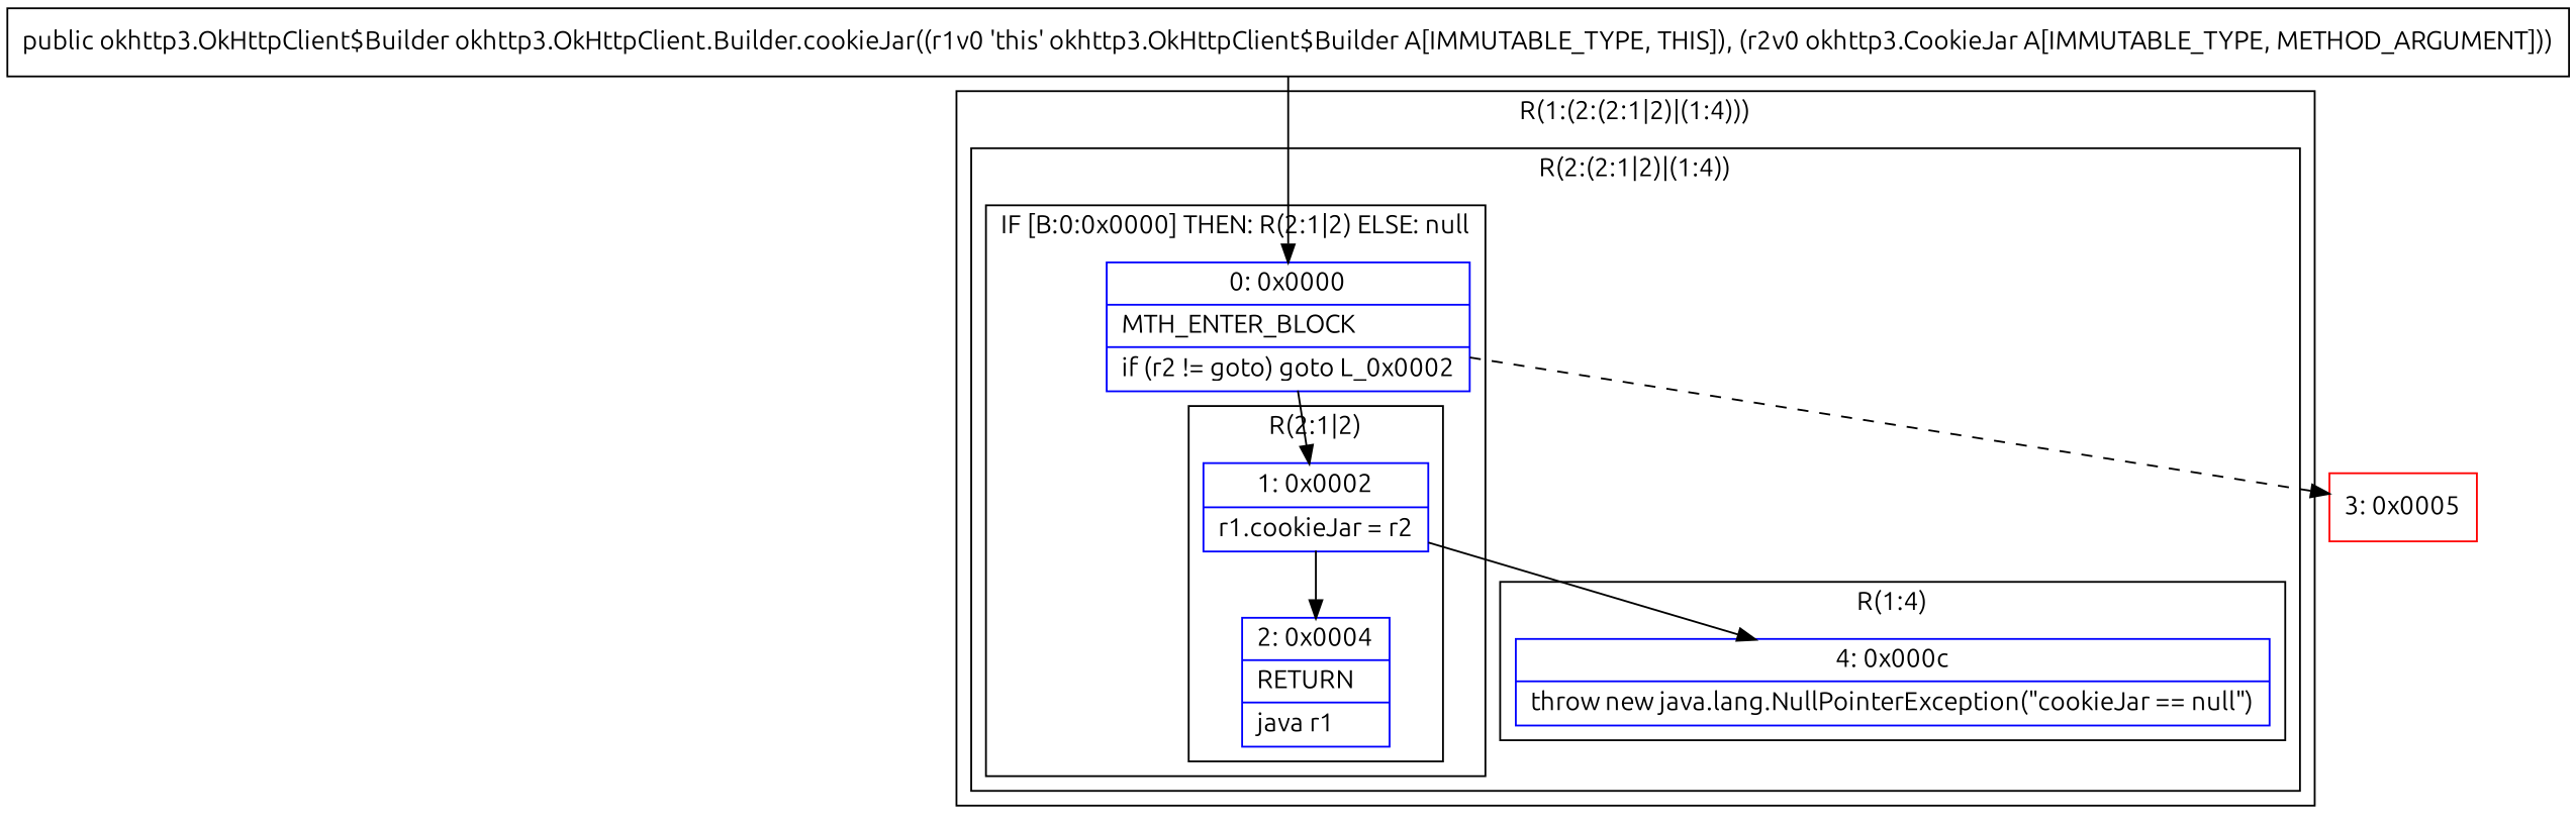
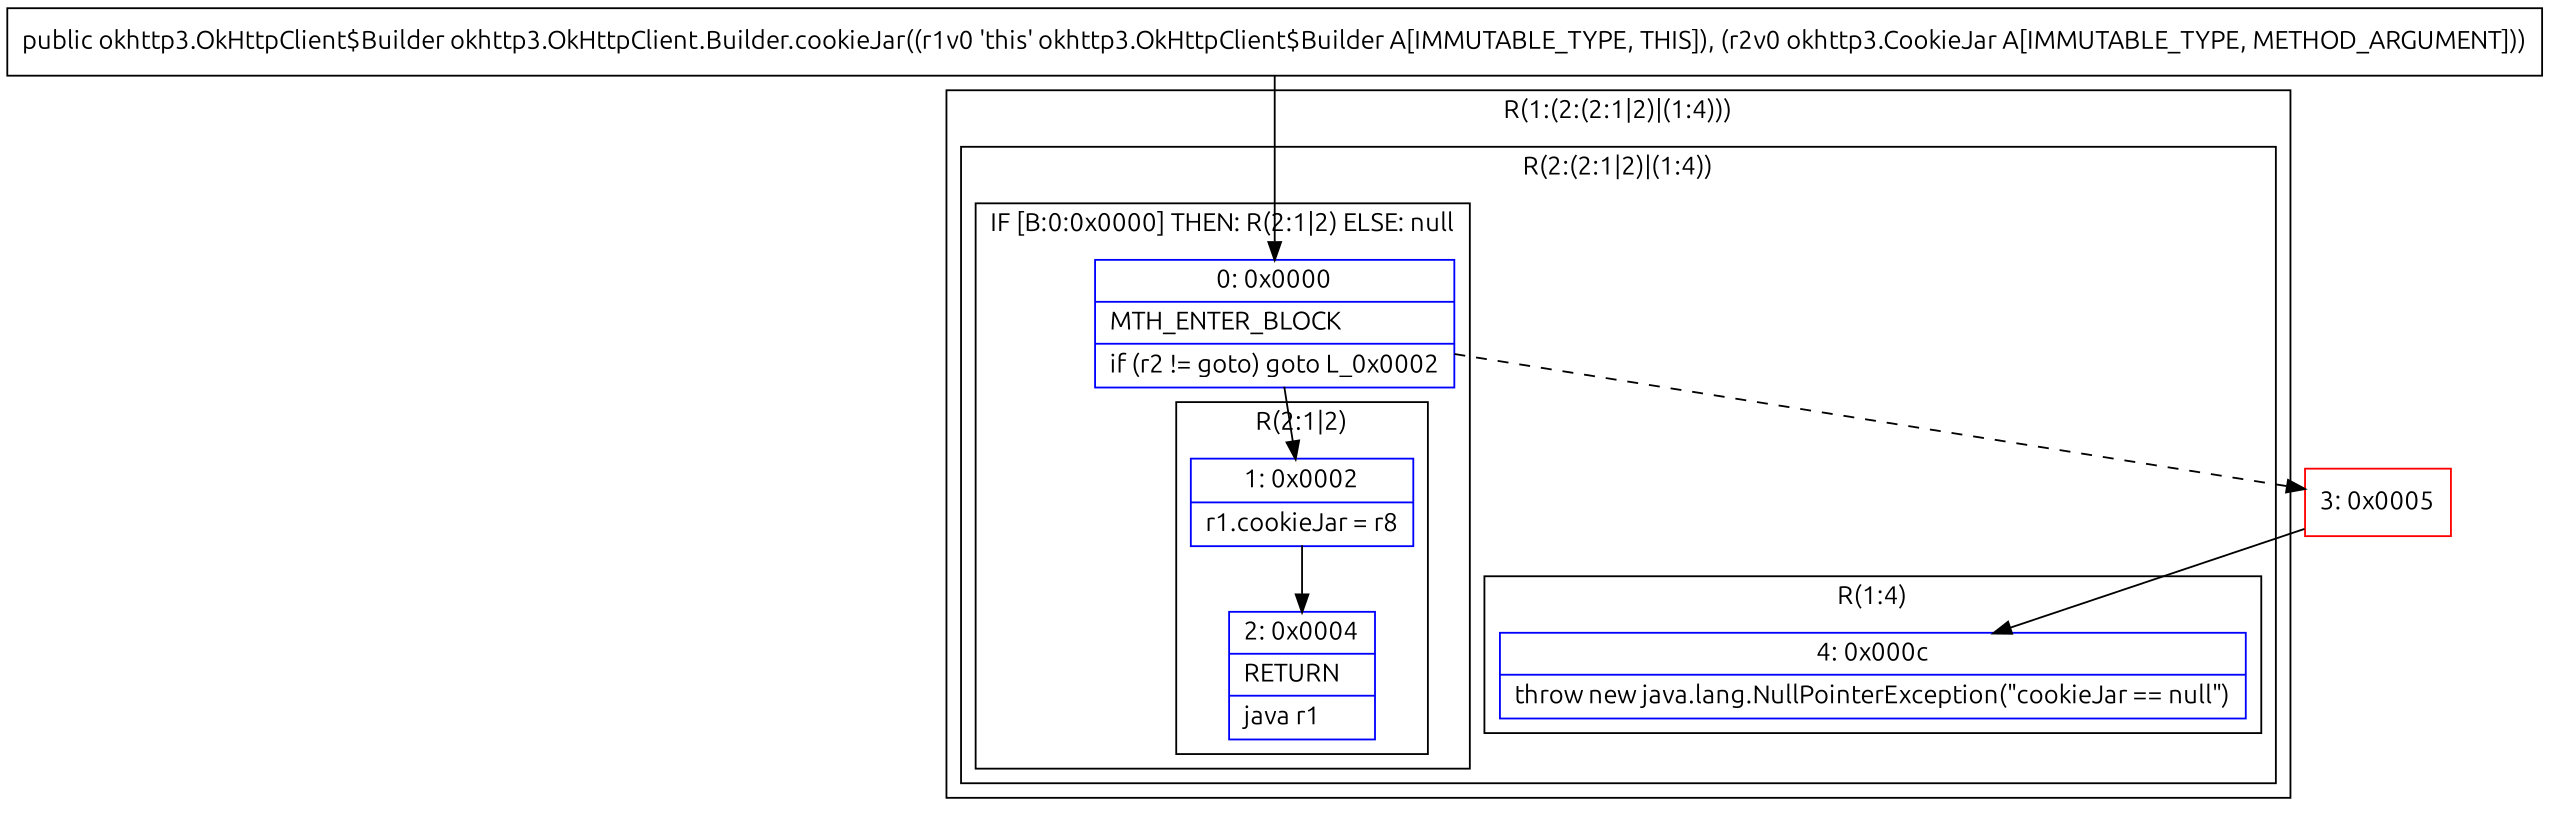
  digraph {
    fontname=Ubuntu
    node [color=blue fontname=Ubuntu shape=record]
    edge [fontname=Ubuntu]
-   n1 [label="{1\:\ 0x0002|r1.cookieJar = r2\l}"]
+   n1 [label="{1\:\ 0x0002|r1.cookieJar = r8\l}"]
    n2 [label="{2\:\ 0x0004|RETURN\l|java r1\l}"]
    n3 [label="{0\:\ 0x0000|MTH_ENTER_BLOCK\l|if (r2 != goto) goto L_0x0002\l}"]
    n4 [label="{4\:\ 0x000c|throw new java.lang.NullPointerException(\"cookieJar == null\")\l}"]
    n5 [color=red label="{3\:\ 0x0005}"]
    n6 [label="{public okhttp3.OkHttpClient$Builder okhttp3.OkHttpClient.Builder.cookieJar((r1v0 'this' okhttp3.OkHttpClient$Builder A[IMMUTABLE_TYPE, THIS]), (r2v0 okhttp3.CookieJar A[IMMUTABLE_TYPE, METHOD_ARGUMENT])) }" color=""]
    subgraph cluster_1 {
      label="R(1:(2:(2:1|2)|(1:4)))"
      subgraph cluster_2 {
        label="R(2:(2:1|2)|(1:4))"
        subgraph cluster_3 {
          label="IF [B:0:0x0000] THEN: R(2:1|2) ELSE: null"
          n3
          subgraph cluster_4 {
            label="R(2:1|2)"
            n1
            n2
          }
        }
        subgraph cluster_5 {
          label="R(1:4)"
          n4
        }
      }
    }
    n1 -> n2
    n3 -> n1
    n3 -> n5 [style=dashed]
-   n1 -> n4
+   n5 -> n4
    n6 -> n3
  }
